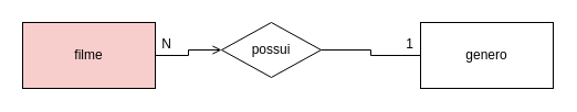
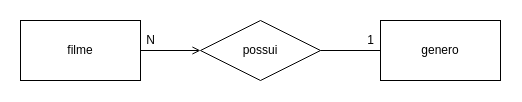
  <mxCell id="0" />
  <mxCell id="1" parent="0" />
  <mxCell id="2" style="edgeStyle=orthogonalEdgeStyle;rounded=0;orthogonalLoop=1;jettySize=auto;html=1;entryX=0;entryY=0.5;entryDx=0;entryDy=0;endArrow=open;endFill=0;" edge="1" parent="1" source="3" target="6"><mxGeometry relative="1" as="geometry" /></mxCell>
- <mxCell id="3" value="filme" style="rounded=0;whiteSpace=wrap;html=1;fillColor=#f8cecc;" vertex="1" parent="1"><mxGeometry x="20" y="20" width="120" height="60" as="geometry" /></mxCell>
+ <mxCell id="3" value="filme" style="rounded=0;whiteSpace=wrap;html=1;" vertex="1" parent="1"><mxGeometry x="20" y="20" width="120" height="60" as="geometry" /></mxCell>
  <mxCell id="4" style="edgeStyle=orthogonalEdgeStyle;rounded=0;orthogonalLoop=1;jettySize=auto;html=1;entryX=1;entryY=0.5;entryDx=0;entryDy=0;endArrow=none;endFill=0;" edge="1" parent="1" source="5" target="6"><mxGeometry relative="1" as="geometry" /></mxCell>
  <mxCell id="5" value="genero" style="rounded=0;whiteSpace=wrap;html=1;" vertex="1" parent="1"><mxGeometry x="380" y="20" width="120" height="60" as="geometry" /></mxCell>
- <mxCell id="6" value="possui" style="shape=rhombus;perimeter=rhombusPerimeter;whiteSpace=wrap;html=1;align=center;" vertex="1" parent="1"><mxGeometry x="200" y="20" width="90" height="50" as="geometry" /></mxCell>
+ <mxCell id="6" value="possui" style="shape=rhombus;perimeter=rhombusPerimeter;whiteSpace=wrap;html=1;align=center;" vertex="1" parent="1"><mxGeometry x="200" y="20" width="120" height="60" as="geometry" /></mxCell>
  <mxCell id="7" value="1" style="text;html=1;align=center;verticalAlign=middle;resizable=0;points=[];autosize=1;strokeColor=none;" vertex="1" parent="1"><mxGeometry x="360" y="30" width="20" height="20" as="geometry" /></mxCell>
  <mxCell id="8" value="N" style="text;html=1;align=center;verticalAlign=middle;resizable=0;points=[];autosize=1;strokeColor=none;" vertex="1" parent="1"><mxGeometry x="140" y="30" width="20" height="20" as="geometry" /></mxCell>
